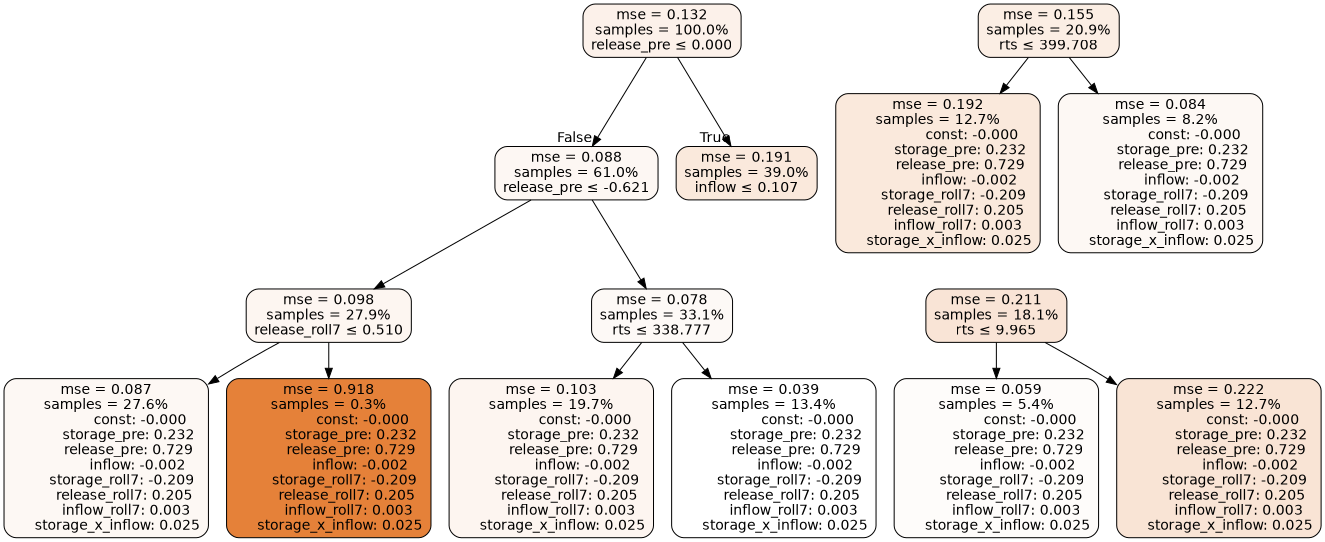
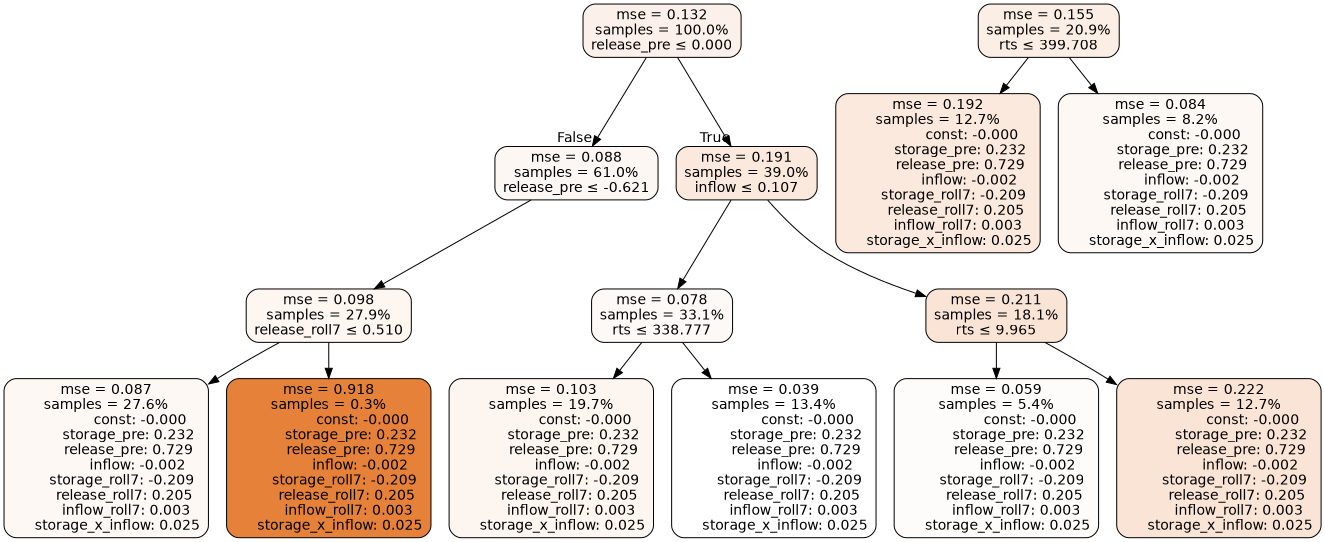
  digraph {
    node [color=black fillcolor="#fae9dc" fontname=helvetica shape=rectangle style="filled, rounded"]
    edge [fontname=helvetica]
    n1 [fillcolor="#fcf1ea" label="mse = 0.132\nsamples = 100.0%\nrelease_pre &le; 0.000"]
    n2 [fillcolor="#fdf7f3" label="mse = 0.088\nsamples = 61.0%\nrelease_pre &le; -0.621"]
    n3 [label="mse = 0.191\nsamples = 39.0%\ninflow &le; 0.107"]
    n4 [fillcolor="#fdf6f1" label="mse = 0.098\nsamples = 27.9%\nrelease_roll7 &le; 0.510"]
    n5 [fillcolor="#fdf9f6" label="mse = 0.078\nsamples = 33.1%\nrts &le; 338.777"]
    n6 [fillcolor="#f9e4d6" label="mse = 0.211\nsamples = 18.1%\nrts &le; 9.965"]
    n7 [fillcolor="#fdf8f4" label="mse = 0.087\nsamples = 27.6%\n               const: -0.000\n          storage_pre: 0.232\n          release_pre: 0.729\n              inflow: -0.002\n       storage_roll7: -0.209\n        release_roll7: 0.205\n         inflow_roll7: 0.003\n     storage_x_inflow: 0.025"]
    n8 [fillcolor="#e58139" label="mse = 0.918\nsamples = 0.3%\n               const: -0.000\n          storage_pre: 0.232\n          release_pre: 0.729\n              inflow: -0.002\n       storage_roll7: -0.209\n        release_roll7: 0.205\n         inflow_roll7: 0.003\n     storage_x_inflow: 0.025"]
    n9 [fillcolor="#fdf5f0" label="mse = 0.103\nsamples = 19.7%\n               const: -0.000\n          storage_pre: 0.232\n          release_pre: 0.729\n              inflow: -0.002\n       storage_roll7: -0.209\n        release_roll7: 0.205\n         inflow_roll7: 0.003\n     storage_x_inflow: 0.025"]
    n10 [fillcolor="#ffffff" label="mse = 0.039\nsamples = 13.4%\n               const: -0.000\n          storage_pre: 0.232\n          release_pre: 0.729\n              inflow: -0.002\n       storage_roll7: -0.209\n        release_roll7: 0.205\n         inflow_roll7: 0.003\n     storage_x_inflow: 0.025"]
    n11 [fillcolor="#fbeee4" label="mse = 0.155\nsamples = 20.9%\nrts &le; 399.708"]
    n12 [label="mse = 0.192\nsamples = 12.7%\n               const: -0.000\n          storage_pre: 0.232\n          release_pre: 0.729\n              inflow: -0.002\n       storage_roll7: -0.209\n        release_roll7: 0.205\n         inflow_roll7: 0.003\n     storage_x_inflow: 0.025"]
    n13 [fillcolor="#fdf8f4" label="mse = 0.084\nsamples = 8.2%\n               const: -0.000\n          storage_pre: 0.232\n          release_pre: 0.729\n              inflow: -0.002\n       storage_roll7: -0.209\n        release_roll7: 0.205\n         inflow_roll7: 0.003\n     storage_x_inflow: 0.025"]
    n14 [fillcolor="#fefcfa" label="mse = 0.059\nsamples = 5.4%\n               const: -0.000\n          storage_pre: 0.232\n          release_pre: 0.729\n              inflow: -0.002\n       storage_roll7: -0.209\n        release_roll7: 0.205\n         inflow_roll7: 0.003\n     storage_x_inflow: 0.025"]
    n15 [fillcolor="#f9e4d5" label="mse = 0.222\nsamples = 12.7%\n               const: -0.000\n          storage_pre: 0.232\n          release_pre: 0.729\n              inflow: -0.002\n       storage_roll7: -0.209\n        release_roll7: 0.205\n         inflow_roll7: 0.003\n     storage_x_inflow: 0.025"]
    n1 -> n2 [headlabel=False labelangle=45 labeldistance=2.5]
    n1 -> n3 [headlabel=True labelangle=-45 labeldistance=2.5]
    n2 -> n4
-   n2 -> n5
+   n3 -> n5
+   n3 -> n6
    n4 -> n7
    n4 -> n8
    n5 -> n9
    n5 -> n10
    n6 -> n14
    n6 -> n15
    n11 -> n12
    n11 -> n13
  }
